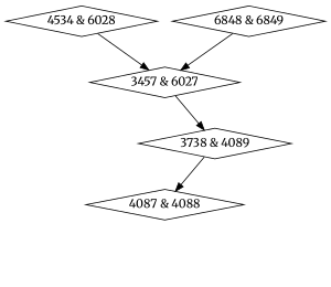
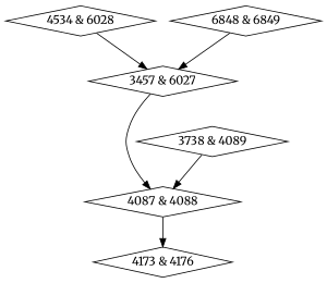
  digraph {
    fontname=Merriweather
    node [fontname=Merriweather shape=diamond]
    edge [fontname=Merriweather]
    n1 [label="3457 & 6027"]
    n2 [label="4087 & 4088"]
+   n3 [label="4173 & 4176"]
    n4 [label="4534 & 6028"]
    n5 [label="3738 & 4089"]
    n6 [label="6848 & 6849"]
-   n1 -> n5
+   n1 -> n2
+   n2 -> n3
    n4 -> n1
    n5 -> n2
    n6 -> n1
  }
